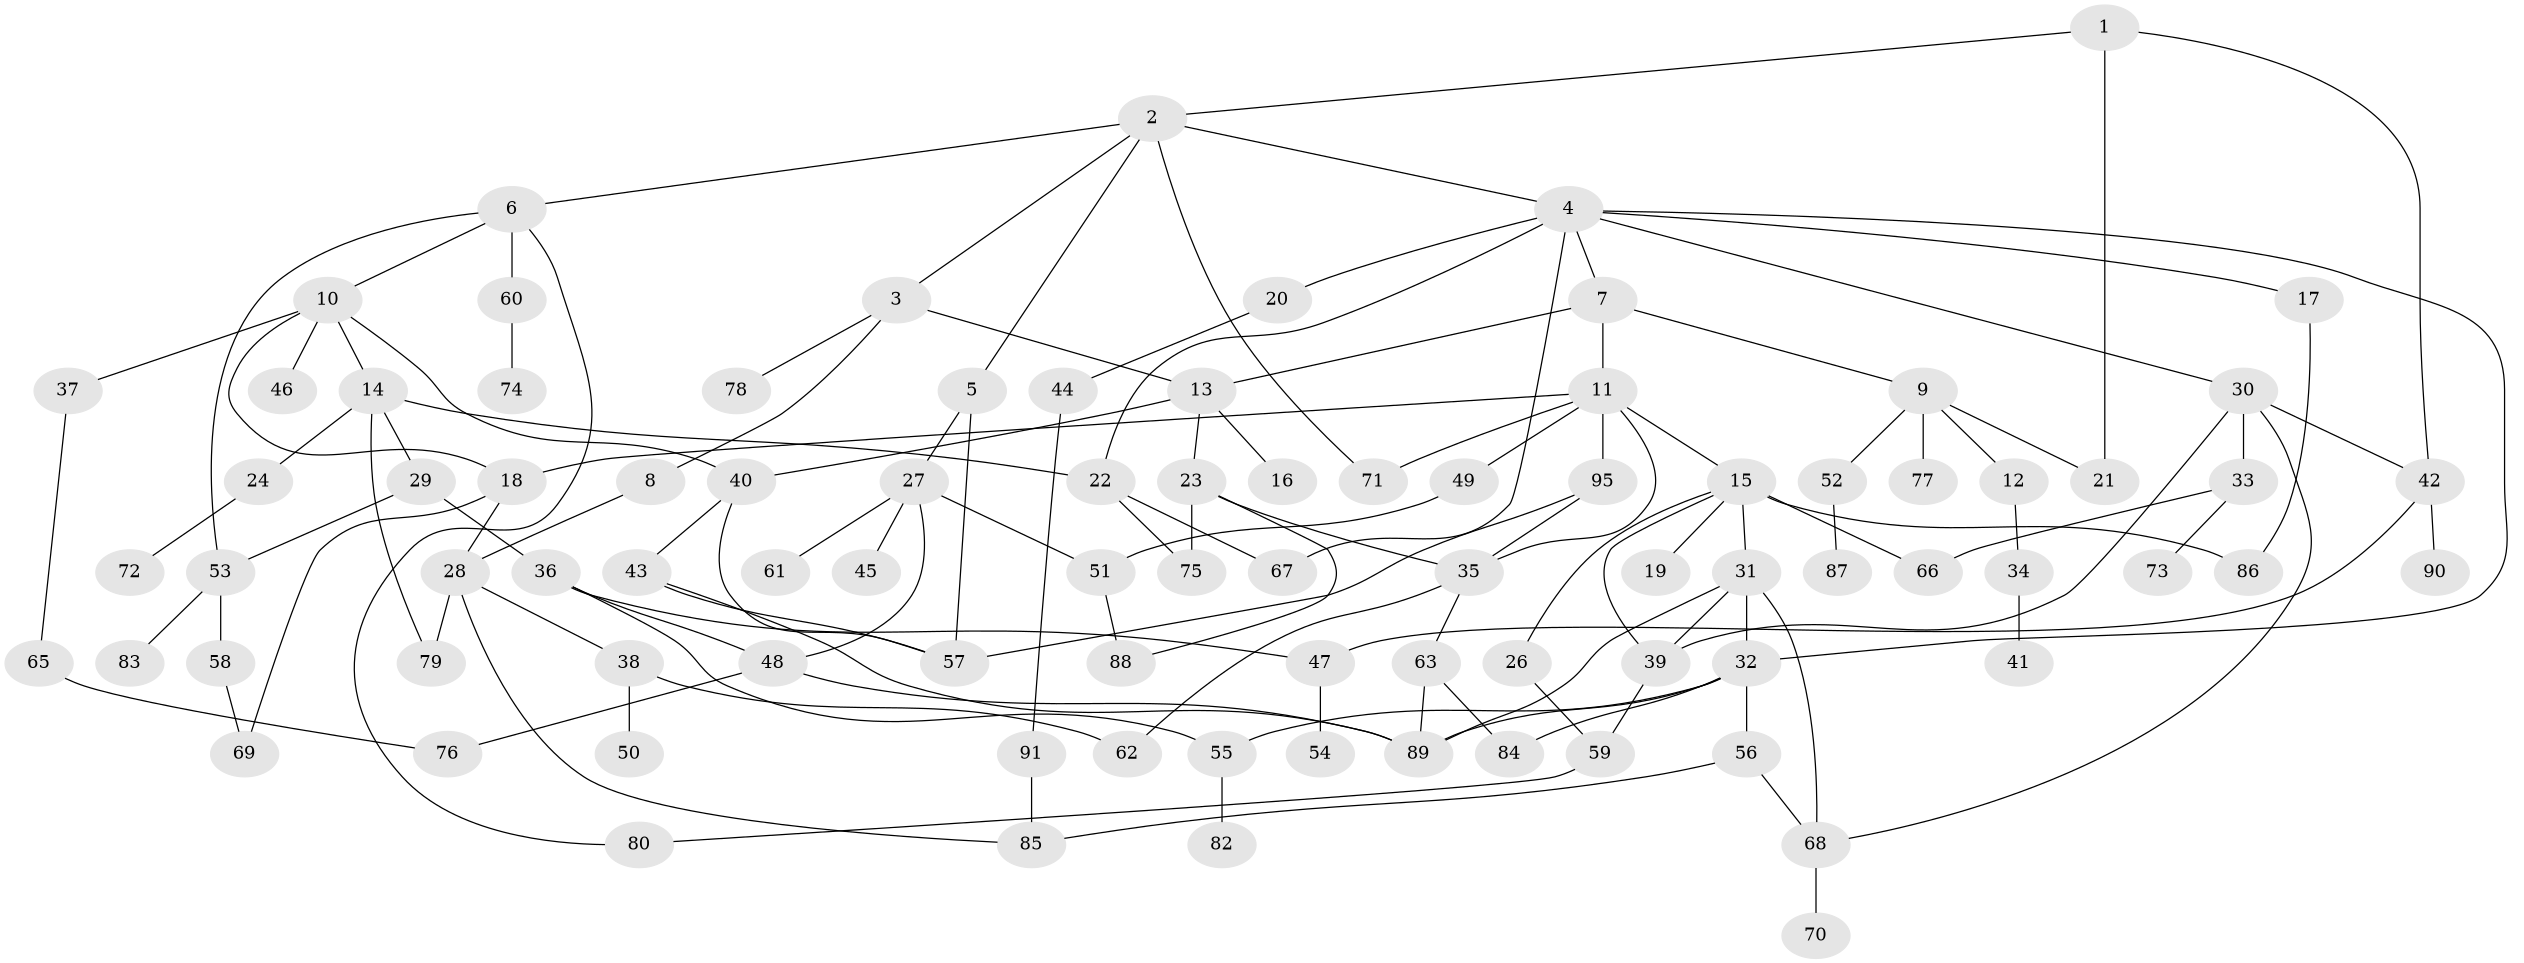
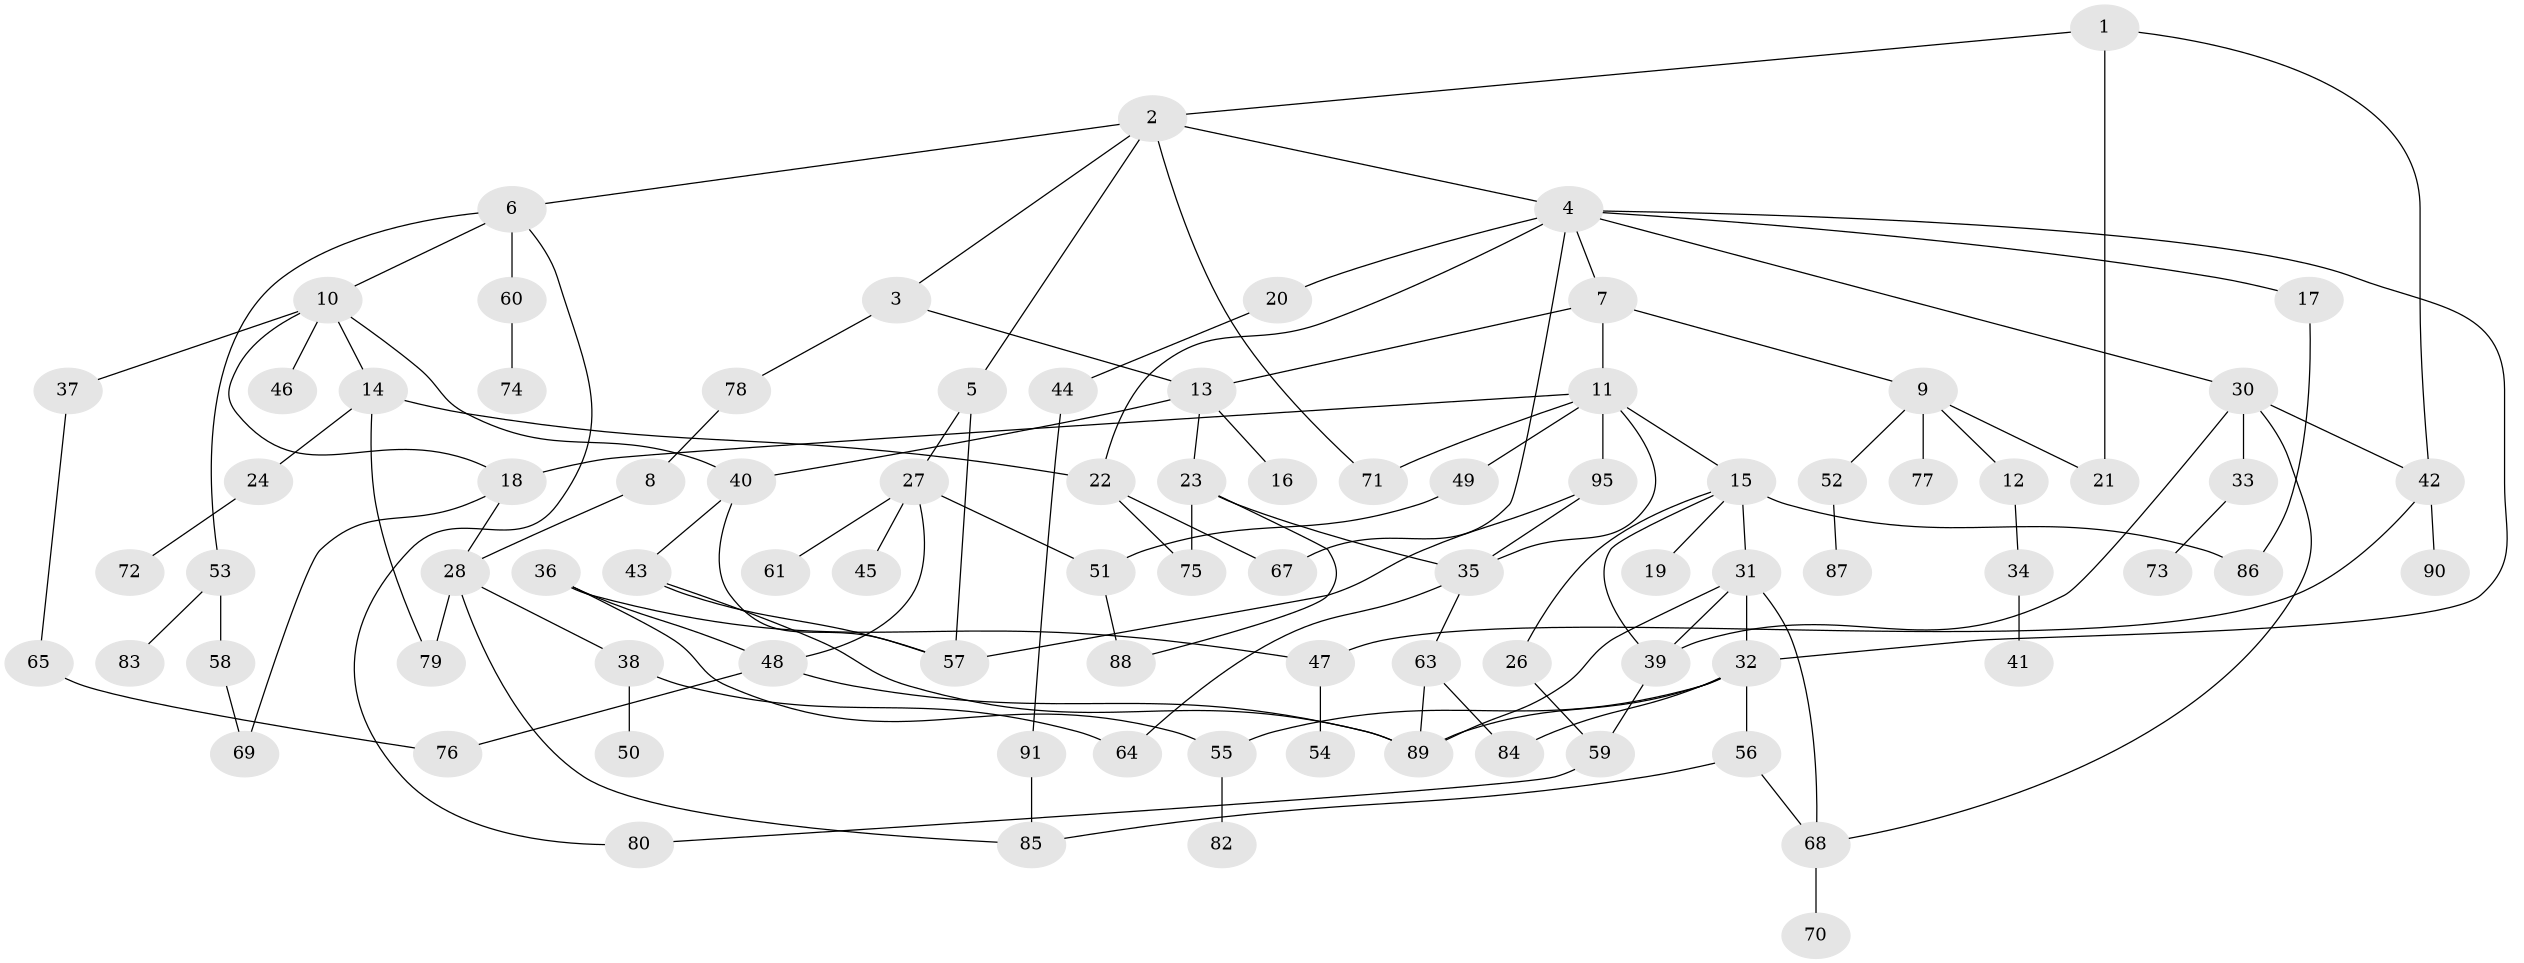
  graph {
    node [color=gray90 style=filled]
    1
    2
    21
    42
    3
    4
    5
    6
    71
    47
    90
    8
    13
    78
    7
    17
    20
    22
    30
    32
    67
    27
    57
    10
    53
    60
    80
    28
    40
    16
    23
    9
    11
    86
    44
    75
    39
    68
    33
    89
    55
    56
    84
    45
    48
    51
    61
    14
    18
    37
    46
    58
    83
    74
    12
    52
    77
    15
    n59 [label=95]
    35
    49
    79
    38
    85
    34
    87
    24
-   29
    69
    65
    43
    19
    26
    31
-   66
    63
-   64 [label=62]
+   64
    41
    88
    72
    36
    59
    70
    n84 [label=91]
    76
    50
    73
    82
    54
    1 -- 2
    1 -- 21
    1 -- 42
    2 -- 3
    2 -- 4
    2 -- 5
    2 -- 6
    2 -- 71
    42 -- 47
    42 -- 90
-   3 -- 8
+   78 -- 8
    3 -- 13
    3 -- 78
    4 -- 7
    4 -- 17
    4 -- 20
    4 -- 22
    4 -- 30
    4 -- 32
    4 -- 67
    5 -- 27
    5 -- 57
    6 -- 10
    6 -- 53
    6 -- 60
    6 -- 80
    47 -- 54
    8 -- 28
    13 -- 40
    13 -- 16
    13 -- 23
    7 -- 13
    7 -- 9
    7 -- 11
    17 -- 86
    20 -- 44
    22 -- 67
    22 -- 75
    30 -- 42
    30 -- 39
    30 -- 68
    30 -- 33
    32 -- 89
    32 -- 55
    32 -- 56
    32 -- 84
    27 -- 45
    27 -- 48
    27 -- 51
    27 -- 61
    10 -- 40
    10 -- 14
    10 -- 18
    10 -- 37
    10 -- 46
    53 -- 58
    53 -- 83
    60 -- 74
    28 -- 79
    28 -- 38
    28 -- 85
    40 -- 57
    40 -- 43
    23 -- 75
    23 -- 35
    23 -- 88
    9 -- 21
    9 -- 12
    9 -- 52
    9 -- 77
    11 -- 71
    11 -- 18
    11 -- 15
    11 -- n59
    11 -- 35
    11 -- 49
    44 -- n84
    39 -- 59
    68 -- 70
-   33 -- 66
    33 -- 73
    55 -- 82
    56 -- 68
    56 -- 85
    48 -- 89
    48 -- 76
    51 -- 88
    14 -- 22
    14 -- 79
    14 -- 24
-   14 -- 29
    18 -- 28
    18 -- 69
    37 -- 65
    58 -- 69
    12 -- 34
    52 -- 87
    15 -- 86
    15 -- 39
    15 -- 19
    15 -- 26
    15 -- 31
-   15 -- 66
    n59 -- 57
    n59 -- 35
    35 -- 63
    35 -- 64
    49 -- 51
    38 -- 64
    38 -- 50
    34 -- 41
    24 -- 72
-   29 -- 53
-   29 -- 36
    65 -- 76
    43 -- 57
    43 -- 89
    26 -- 59
    31 -- 32
    31 -- 39
    31 -- 68
    31 -- 89
    63 -- 89
    63 -- 84
    36 -- 47
    36 -- 55
    36 -- 48
    59 -- 80
    n84 -- 85
  }
